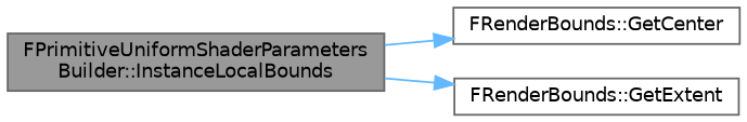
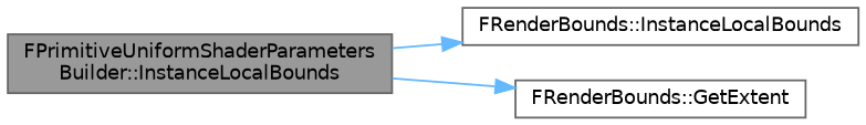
  digraph {
    rankdir=LR
    node [color=grey40 fillcolor=white fontname=Helvetica fontsize=10 shape=box style=filled]
    edge [color=steelblue1 fontname=Helvetica fontsize=10 labelfontname=Helvetica labelfontsize=10 style=solid]
    n1 [color=gray40 fillcolor=grey60 fontcolor=black height=0.2 label="FPrimitiveUniformShaderParameters\lBuilder::InstanceLocalBounds" width=0.4]
-   n2 [height=0.2 label="FRenderBounds::GetCenter" width=0.4]
+   n2 [height=0.2 label="FRenderBounds::InstanceLocalBounds" width=0.4]
    n3 [height=0.2 label="FRenderBounds::GetExtent" width=0.4]
    n1 -> n2
    n1 -> n3
  }
